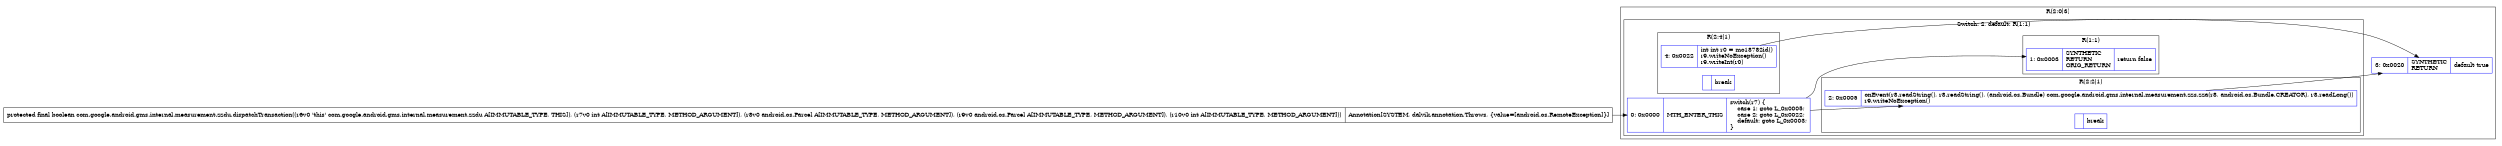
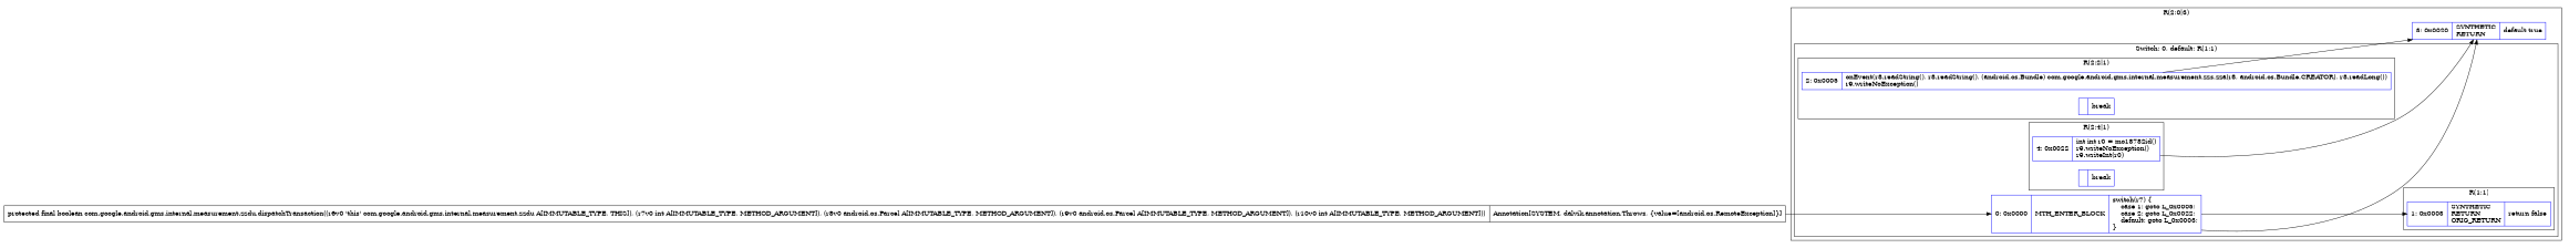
  digraph {
    rankdir=LR
    node [color=blue shape=record]
    n1 [label="{2\:\ 0x0005|onEvent(r8.readString(), r8.readString(), (android.os.Bundle) com.google.android.gms.internal.measurement.zzs.zza(r8, android.os.Bundle.CREATOR), r8.readLong())\lr9.writeNoException()\l}"]
    n2 [label="{|break\l}"]
    n3 [label="{4\:\ 0x0022|int int r0 = mo18782id()\lr9.writeNoException()\lr9.writeInt(r0)\l}"]
    n4 [label="{|break\l}"]
    n5 [label="{1\:\ 0x0003|SYNTHETIC\lRETURN\lORIG_RETURN\l|return false\l}"]
-   n6 [label="{0\:\ 0x0000|MTH_ENTER_THIS\l|switch(r7) \{\l    case 1: goto L_0x0005;\l    case 2: goto L_0x0022;\l    default: goto L_0x0003;\l\}\l}"]
+   n6 [label="{0\:\ 0x0000|MTH_ENTER_BLOCK\l|switch(r7) \{\l    case 1: goto L_0x0005;\l    case 2: goto L_0x0022;\l    default: goto L_0x0003;\l\}\l}"]
    n7 [label="{3\:\ 0x0020|SYNTHETIC\lRETURN\l|default true\l}"]
    n8 [label="{protected final boolean com.google.android.gms.internal.measurement.zzdu.dispatchTransaction((r6v0 'this' com.google.android.gms.internal.measurement.zzdu A[IMMUTABLE_TYPE, THIS]), (r7v0 int A[IMMUTABLE_TYPE, METHOD_ARGUMENT]), (r8v0 android.os.Parcel A[IMMUTABLE_TYPE, METHOD_ARGUMENT]), (r9v0 android.os.Parcel A[IMMUTABLE_TYPE, METHOD_ARGUMENT]), (r10v0 int A[IMMUTABLE_TYPE, METHOD_ARGUMENT]))  | Annotation[SYSTEM, dalvik.annotation.Throws, \{value=[android.os.RemoteException]\}]\l}" color=""]
    subgraph cluster_1 {
      label="R(2:0|3)"
      n7
      subgraph cluster_2 {
-       label="Switch: 2, default: R(1:1)"
+       label="Switch: 0, default: R(1:1)"
        n6
        subgraph cluster_3 {
          label="R(2:2|1)"
          n1
          n2
        }
        subgraph cluster_4 {
          label="R(2:4|1)"
          n3
          n4
        }
        subgraph cluster_5 {
          label="R(1:1)"
          n5
        }
      }
    }
    n1 -> n7
    n3 -> n7
-   n6 -> n1
+   n6 -> n7
    n6 -> n5
    n8 -> n6
  }
